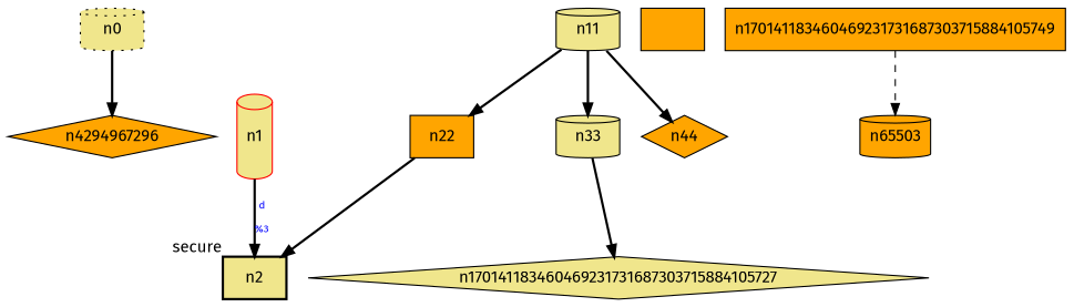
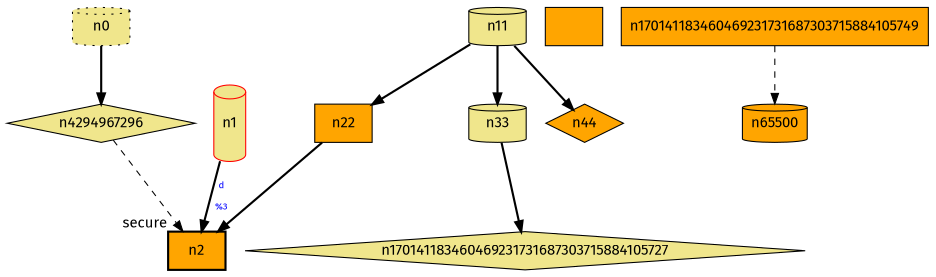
  digraph {
    fontcolor=blue
    fontname="Fira Sans"
    rankdir=TB
    node [fillcolor=orange fontname="Fira Sans" shape=cylinder style=filled]
    edge [fontname="Fira Sans" style=bold]
    n0 [fillcolor=khaki style="dotted,filled"]
-   n4294967296 [shape=diamond]
-   n2 [fillcolor=khaki shape=box style="bold,filled" xlabel=secure]
+   n4294967296 [fillcolor=khaki shape=diamond]
+   n2 [shape=box style="bold,filled" xlabel=secure]
    n1 [color=red fillcolor=khaki height=1 width=0]
    " " [shape=box]
    n22 [shape=box]
    n11 [fillcolor=khaki]
    n33 [fillcolor=khaki]
    n44 [shape=diamond]
    n170141183460469231731687303715884105727 [fillcolor=khaki shape=diamond]
    "n1701411834604692317316󠁯87303715884105749" [shape=box]
-   n65503
+   n65503 [label=n65500]
    n0 -> n4294967296
+   n4294967296 -> n2 [style=dashed]
    n1 -> n2 [fontcolor=blue fontsize=9 label="d\n\l\G"]
    n22 -> n2
    n11 -> n22
    n11 -> n33
    n11 -> n44
    n33 -> n170141183460469231731687303715884105727
    "n1701411834604692317316󠁯87303715884105749" -> n65503 [style=dashed]
  }
